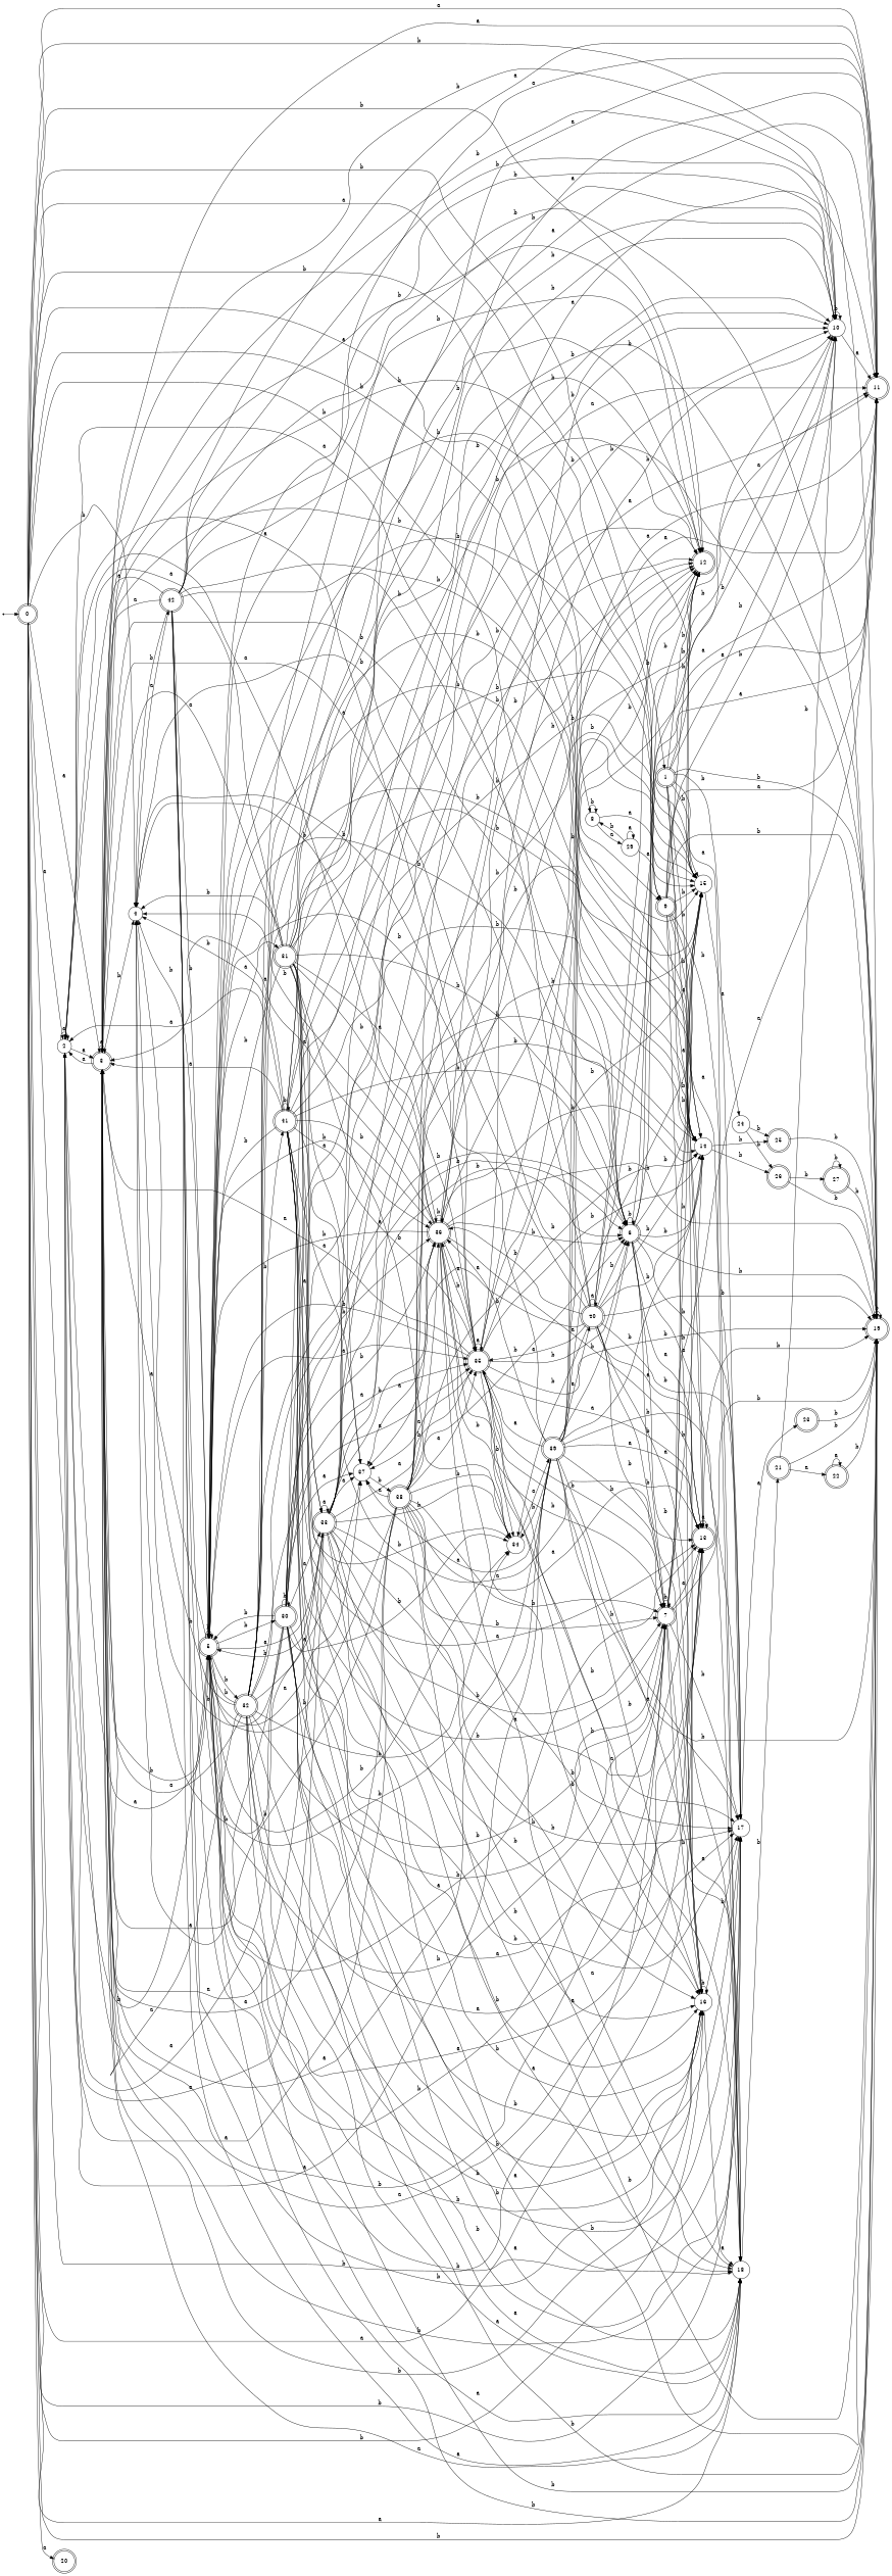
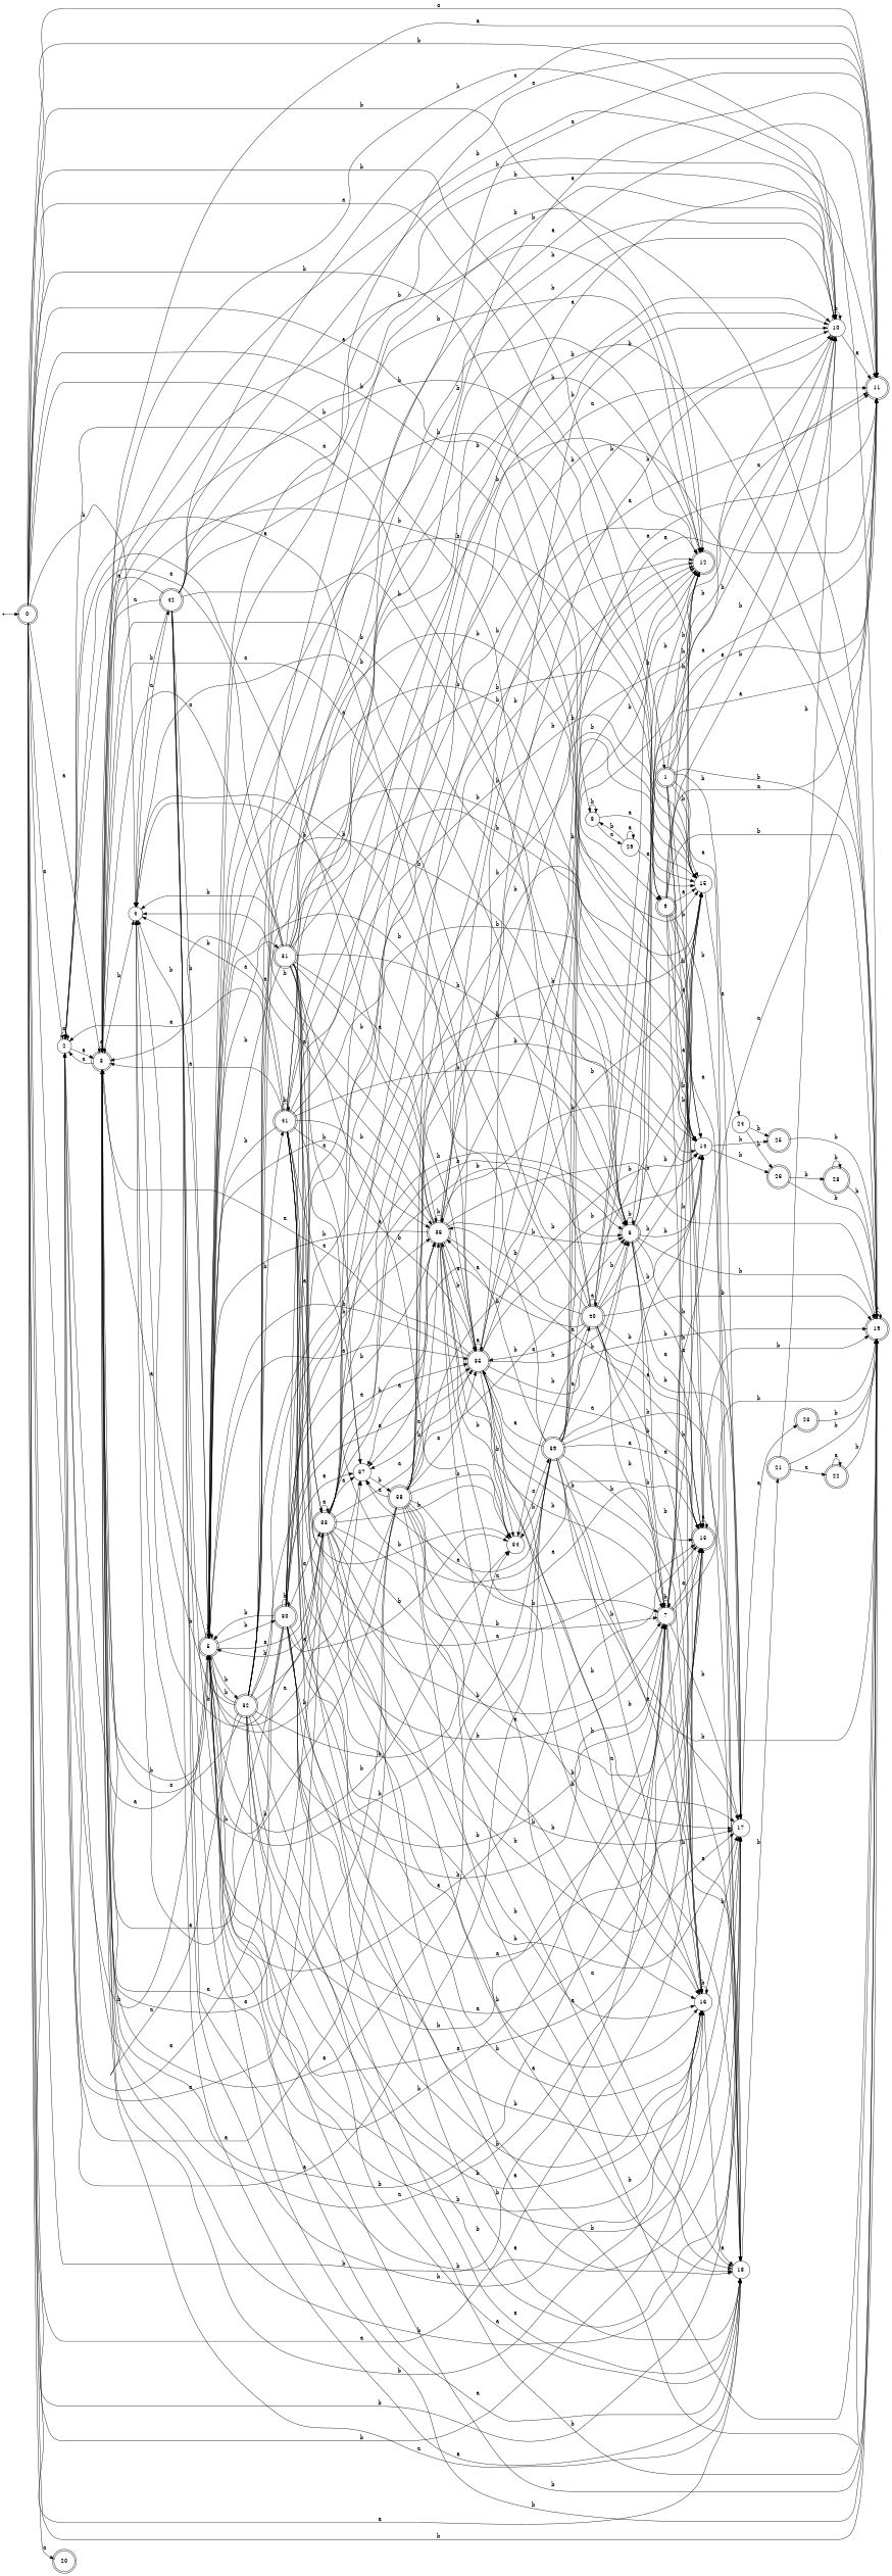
  digraph {
    rankdir=LR
    node [shape=doublecircle]
    dummy0 [shape=point]
    0
    1
    2 [shape=circle]
    3
    4 [shape=circle]
    5
    6
    7
    8 [shape=circle]
    9
    10 [shape=circle]
    11
    12
    13
    14 [shape=circle]
    15 [shape=circle]
    16 [shape=circle]
    17 [shape=circle]
    18 [shape=circle]
    19
    20
    42
    30
    31
    32
    33
    34 [shape=circle]
    35
    36
    37 [shape=circle]
    29 [shape=circle]
    25
    26
    24 [shape=circle]
    23
    21
    41
    39
    38
-   28 [label=27]
+   28
    22
    40
    dummy0 -> 0
    0 -> 1 [label=a]
    0 -> 2 [label=a]
    0 -> 3 [label=a]
    0 -> 4 [label=b]
    0 -> 5 [label=b]
    0 -> 6 [label=b]
    0 -> 7 [label=b]
    0 -> 8 [label=b]
    0 -> 9 [label=a]
    0 -> 10 [label=b]
    0 -> 11 [label=a]
    0 -> 12 [label=b]
    0 -> 13 [label=a]
    0 -> 14 [label=b]
    0 -> 15 [label=b]
    0 -> 16 [label=b]
    0 -> 17 [label=b]
    0 -> 18 [label=a]
    0 -> 19 [label=b]
    0 -> 20 [label=a]
    1 -> 10 [label=b]
    1 -> 11 [label=a]
    1 -> 12 [label=b]
    1 -> 13 [label=a]
    1 -> 14 [label=b]
    1 -> 15 [label=b]
    1 -> 16 [label=b]
    1 -> 17 [label=b]
    1 -> 18 [label=a]
    1 -> 19 [label=b]
    2 -> 2 [label=a]
    2 -> 3 [label=a]
    3 -> 2 [label=a]
    3 -> 3 [label=a]
    3 -> 4 [label=b]
    3 -> 5 [label=b]
    3 -> 6 [label=b]
    3 -> 7 [label=b]
    3 -> 10 [label=b]
    3 -> 11 [label=a]
    3 -> 12 [label=b]
    3 -> 13 [label=a]
    3 -> 14 [label=b]
    3 -> 15 [label=b]
    3 -> 16 [label=b]
    3 -> 17 [label=b]
    3 -> 18 [label=a]
    3 -> 19 [label=b]
    4 -> 42 [label=a]
    5 -> 2 [label=a]
    5 -> 3 [label=a]
    5 -> 4 [label=b]
    5 -> 5 [label=b]
    5 -> 6 [label=b]
-   7 -> 5 [label=b]
+   5 -> 7 [label=b]
    5 -> 10 [label=b]
    5 -> 11 [label=a]
    5 -> 12 [label=b]
    5 -> 13 [label=a]
    5 -> 14 [label=b]
    5 -> 15 [label=b]
    5 -> 16 [label=b]
    5 -> 17 [label=b]
    5 -> 18 [label=a]
    5 -> 19 [label=b]
    5 -> 30 [label=b]
    5 -> 31 [label=a]
    5 -> 32 [label=b]
    5 -> 33 [label=a]
    5 -> 34 [label=b]
    5 -> 35 [label=a]
    5 -> 36 [label=b]
    5 -> 37 [label=a]
    6 -> 6 [label=b]
    6 -> 7 [label=b]
    6 -> 10 [label=b]
    6 -> 11 [label=a]
    6 -> 12 [label=b]
    6 -> 13 [label=a]
    6 -> 14 [label=b]
    6 -> 15 [label=b]
    6 -> 16 [label=b]
    6 -> 17 [label=b]
    6 -> 18 [label=a]
    6 -> 19 [label=b]
    7 -> 7 [label=b]
    7 -> 11 [label=a]
    7 -> 12 [label=b]
    7 -> 13 [label=a]
    7 -> 14 [label=b]
    7 -> 15 [label=b]
    7 -> 16 [label=b]
    7 -> 17 [label=b]
    7 -> 18 [label=a]
    7 -> 19 [label=b]
    8 -> 8 [label=b]
    8 -> 9 [label=a]
    8 -> 29 [label=a]
    9 -> 10 [label=b]
    9 -> 11 [label=a]
    9 -> 12 [label=b]
    9 -> 13 [label=a]
    9 -> 14 [label=b]
-   9 -> 15 [label=b]
+   9 -> 15 [label=a]
    9 -> 16 [label=b]
    9 -> 17 [label=b]
    9 -> 18 [label=a]
    9 -> 19 [label=b]
    10 -> 10 [label=b]
    10 -> 11 [label=a]
    13 -> 13 [label=a]
    13 -> 19 [label=b]
    14 -> 25 [label=b]
    14 -> 26 [label=b]
    15 -> 24 [label=a]
    16 -> 16 [label=b]
    16 -> 17 [label=b]
    16 -> 18 [label=a]
    17 -> 23 [label=a]
    18 -> 21 [label=b]
    19 -> 19 [label=b]
    42 -> 2 [label=a]
    42 -> 3 [label=a]
    42 -> 4 [label=b]
    42 -> 5 [label=b]
    42 -> 6 [label=b]
    42 -> 7 [label=b]
    42 -> 10 [label=b]
    42 -> 11 [label=a]
    42 -> 12 [label=b]
    42 -> 13 [label=a]
-   42 -> 14 [label=b]
    42 -> 15 [label=b]
    42 -> 16 [label=b]
    42 -> 17 [label=b]
    42 -> 18 [label=a]
    42 -> 19 [label=b]
    30 -> 2 [label=a]
    30 -> 3 [label=a]
    30 -> 4 [label=b]
    30 -> 5 [label=b]
    30 -> 6 [label=b]
    30 -> 7 [label=b]
    30 -> 10 [label=b]
    30 -> 11 [label=a]
    30 -> 12 [label=b]
    30 -> 13 [label=a]
    30 -> 14 [label=b]
    30 -> 15 [label=b]
    30 -> 16 [label=b]
    30 -> 17 [label=b]
    30 -> 18 [label=a]
    30 -> 19 [label=b]
    30 -> 30 [label=b]
    30 -> 33 [label=a]
    30 -> 34 [label=b]
    30 -> 35 [label=a]
    30 -> 36 [label=b]
    30 -> 37 [label=a]
    31 -> 2 [label=a]
    31 -> 3 [label=a]
    31 -> 4 [label=b]
    31 -> 5 [label=b]
    31 -> 6 [label=b]
    31 -> 7 [label=b]
    31 -> 10 [label=b]
    31 -> 11 [label=a]
    31 -> 12 [label=b]
    31 -> 13 [label=a]
    31 -> 14 [label=b]
    31 -> 15 [label=b]
    31 -> 16 [label=b]
    31 -> 17 [label=b]
    31 -> 18 [label=a]
    31 -> 19 [label=b]
    31 -> 33 [label=a]
    31 -> 34 [label=b]
    31 -> 35 [label=a]
    31 -> 36 [label=b]
    31 -> 37 [label=a]
    32 -> 2 [label=a]
    32 -> 3 [label=a]
    32 -> 4 [label=b]
    32 -> 5 [label=b]
    32 -> 6 [label=b]
    32 -> 7 [label=b]
    32 -> 10 [label=b]
    32 -> 11 [label=a]
    32 -> 12 [label=b]
    32 -> 13 [label=a]
    32 -> 14 [label=b]
    32 -> 15 [label=b]
    32 -> 16 [label=b]
    32 -> 17 [label=b]
    32 -> 18 [label=a]
    32 -> 19 [label=b]
    32 -> 34 [label=b]
    32 -> 35 [label=a]
    32 -> 36 [label=b]
    32 -> 37 [label=a]
    32 -> 41 [label=b]
    33 -> 2 [label=a]
    33 -> 3 [label=a]
    33 -> 4 [label=b]
    33 -> 5 [label=b]
    33 -> 6 [label=b]
    33 -> 7 [label=b]
    33 -> 10 [label=b]
    33 -> 11 [label=a]
    33 -> 12 [label=b]
    33 -> 13 [label=a]
    33 -> 14 [label=b]
    33 -> 15 [label=b]
    33 -> 16 [label=b]
    33 -> 17 [label=b]
    33 -> 18 [label=a]
    33 -> 19 [label=b]
    33 -> 33 [label=a]
    33 -> 34 [label=b]
    33 -> 35 [label=a]
    33 -> 36 [label=b]
    33 -> 37 [label=a]
    34 -> 39 [label=a]
    35 -> 2 [label=a]
    35 -> 3 [label=a]
    35 -> 4 [label=b]
    35 -> 5 [label=b]
    35 -> 6 [label=b]
    35 -> 7 [label=b]
    35 -> 10 [label=b]
    35 -> 11 [label=a]
    35 -> 12 [label=b]
    35 -> 13 [label=a]
    35 -> 14 [label=b]
    35 -> 15 [label=b]
    35 -> 16 [label=b]
    35 -> 17 [label=b]
    35 -> 18 [label=a]
    35 -> 19 [label=b]
    35 -> 34 [label=b]
    35 -> 35 [label=a]
    35 -> 36 [label=b]
    35 -> 37 [label=a]
    36 -> 2 [label=a]
    36 -> 3 [label=a]
    36 -> 4 [label=b]
    36 -> 5 [label=b]
    36 -> 6 [label=b]
    36 -> 7 [label=b]
    36 -> 10 [label=b]
    36 -> 11 [label=a]
    36 -> 12 [label=b]
    36 -> 13 [label=a]
    36 -> 14 [label=b]
    36 -> 15 [label=b]
    36 -> 16 [label=b]
    36 -> 17 [label=b]
    36 -> 18 [label=a]
    36 -> 19 [label=b]
    36 -> 34 [label=b]
    36 -> 35 [label=a]
    36 -> 36 [label=b]
    36 -> 37 [label=a]
    37 -> 38 [label=b]
    29 -> 8 [label=b]
    29 -> 9 [label=a]
    29 -> 29 [label=a]
    25 -> 19 [label=b]
    26 -> 19 [label=b]
    26 -> 28 [label=b]
    24 -> 25 [label=b]
    24 -> 26 [label=b]
    23 -> 19 [label=b]
    21 -> 10 [label=b]
    21 -> 19 [label=b]
    21 -> 22 [label=a]
    41 -> 2 [label=a]
    41 -> 3 [label=a]
    41 -> 4 [label=b]
    41 -> 5 [label=b]
    41 -> 6 [label=b]
    41 -> 7 [label=b]
    41 -> 10 [label=b]
    41 -> 11 [label=a]
    41 -> 12 [label=b]
    41 -> 13 [label=a]
    41 -> 14 [label=b]
    41 -> 15 [label=b]
    41 -> 16 [label=b]
    41 -> 17 [label=b]
    41 -> 18 [label=a]
    41 -> 19 [label=b]
    41 -> 33 [label=a]
    41 -> 34 [label=b]
    41 -> 35 [label=a]
    41 -> 36 [label=b]
    41 -> 37 [label=a]
    41 -> 41 [label=b]
    39 -> 2 [label=a]
    39 -> 3 [label=a]
    39 -> 4 [label=b]
    39 -> 5 [label=b]
    39 -> 6 [label=b]
    39 -> 7 [label=b]
    39 -> 10 [label=b]
    39 -> 11 [label=a]
    39 -> 12 [label=b]
    39 -> 13 [label=a]
    39 -> 14 [label=b]
    39 -> 15 [label=b]
    39 -> 16 [label=b]
    39 -> 17 [label=b]
    39 -> 18 [label=a]
    39 -> 19 [label=b]
    39 -> 34 [label=b]
    39 -> 35 [label=a]
    39 -> 36 [label=b]
    39 -> 37 [label=a]
    39 -> 40 [label=a]
    38 -> 2 [label=a]
    38 -> 3 [label=a]
    38 -> 4 [label=b]
    38 -> 5 [label=b]
    38 -> 6 [label=b]
    38 -> 7 [label=b]
    38 -> 10 [label=b]
    38 -> 11 [label=a]
    38 -> 12 [label=b]
    38 -> 13 [label=a]
    38 -> 14 [label=b]
    38 -> 15 [label=b]
    38 -> 16 [label=b]
    38 -> 17 [label=b]
    38 -> 18 [label=a]
    38 -> 19 [label=b]
    38 -> 34 [label=b]
    38 -> 35 [label=a]
    38 -> 36 [label=b]
    38 -> 37 [label=a]
    28 -> 19 [label=b]
    28 -> 28 [label=b]
    22 -> 19 [label=b]
    22 -> 22 [label=a]
    40 -> 2 [label=a]
    40 -> 3 [label=a]
    40 -> 4 [label=b]
    40 -> 5 [label=b]
    40 -> 6 [label=b]
    40 -> 7 [label=b]
    40 -> 10 [label=b]
    40 -> 11 [label=a]
    40 -> 12 [label=b]
    40 -> 13 [label=a]
    40 -> 14 [label=b]
    40 -> 15 [label=b]
    40 -> 16 [label=b]
    40 -> 17 [label=b]
    40 -> 18 [label=a]
    40 -> 19 [label=b]
    40 -> 34 [label=b]
    40 -> 35 [label=a]
    40 -> 36 [label=b]
    40 -> 37 [label=a]
    40 -> 40 [label=a]
  }
